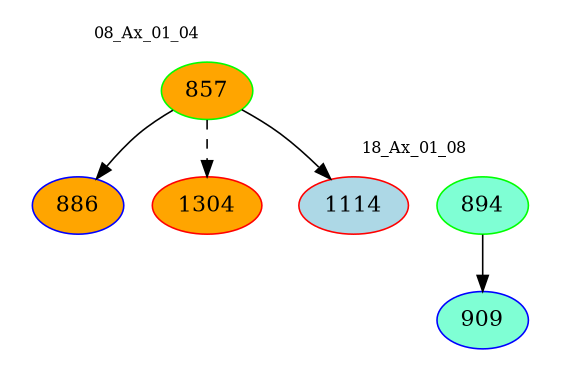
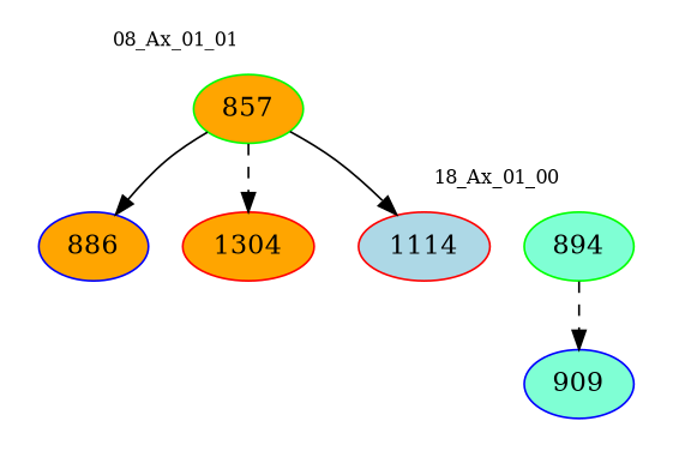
  digraph {
    node [color=green fillcolor=orange style=filled]
    edge [color=black style=solid]
    n1 [label=857]
    n2 [color=blue label=886]
    n3 [color=red label=1304]
    n4 [fillcolor=aquamarine label=894]
    n5 [color=red fillcolor=lightblue label=1114]
    n6 [color=blue fillcolor=aquamarine label=909]
    subgraph cluster_1 {
      color=white
      fontsize=10
-     label="08_Ax_01_04"
+     label="08_Ax_01_01"
      n1
      n2
      n3
    }
    subgraph cluster_2 {
      color=white
      fontsize=10
-     label="18_Ax_01_08"
+     label="18_Ax_01_00"
      n4
      n5
      n6
    }
    n1 -> n2
    n1 -> n3 [style=dashed]
    n1 -> n5
-   n4 -> n6
+   n4 -> n6 [style=dashed]
  }
